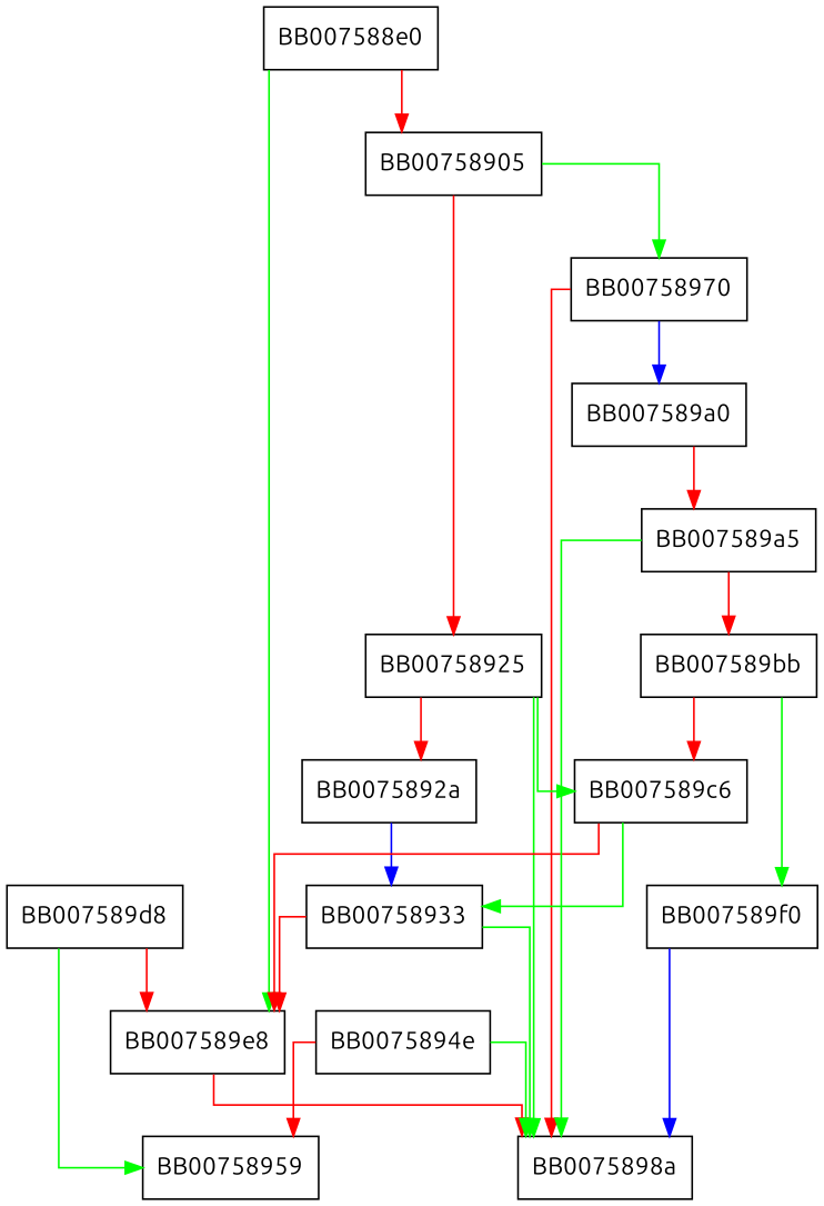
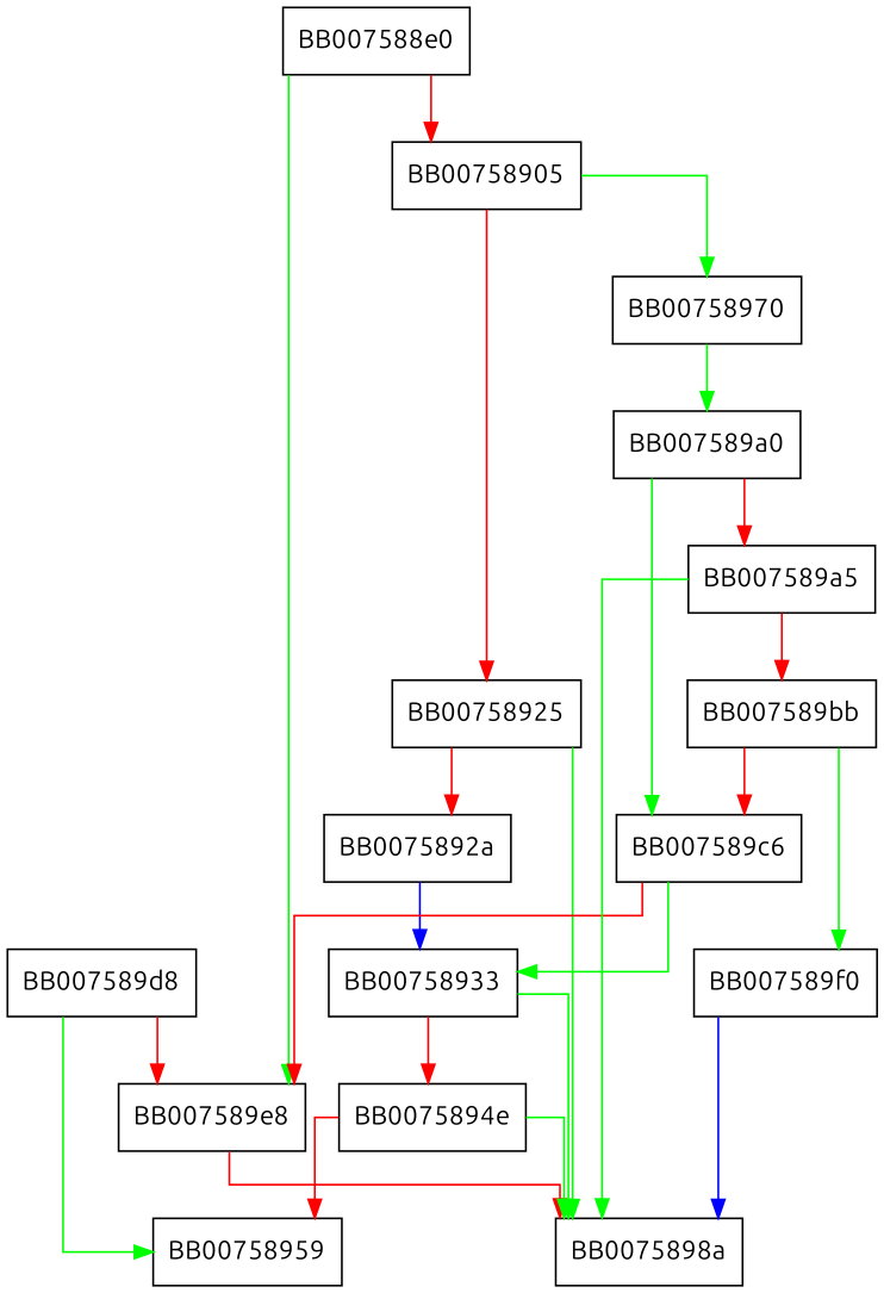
  digraph {
    fontname=Ubuntu
    splines=ortho
    node [fontname=Ubuntu shape=box]
    edge [color=red fontname=Ubuntu]
    BB007588e0
    BB00758905
    BB007589e8
    BB00758970
    BB00758925
    BB0075898a
    BB007589a0
    BB0075892a
    BB007589c6
    BB007589a5
    BB00758933
    BB0075894e
    BB00758959
    BB007589bb
    BB007589d8
    BB007589f0
    BB007588e0 -> BB00758905
    BB007588e0 -> BB007589e8 [color=green]
    BB00758905 -> BB00758970 [color=green]
    BB00758905 -> BB00758925
    BB007589e8 -> BB0075898a
-   BB00758970 -> BB0075898a
-   BB00758970 -> BB007589a0 [color=blue]
+   BB00758970 -> BB007589a0 [color=green]
    BB00758925 -> BB0075898a [color=green]
    BB00758925 -> BB0075892a
-   BB00758925 -> BB007589c6 [color=green]
+   BB007589a0 -> BB007589c6 [color=green]
    BB007589a0 -> BB007589a5
    BB0075892a -> BB00758933 [color=blue]
    BB007589c6 -> BB007589e8
    BB007589c6 -> BB00758933 [color=green]
    BB007589a5 -> BB0075898a [color=green]
    BB007589a5 -> BB007589bb
    BB00758933 -> BB0075898a [color=green]
-   BB00758933 -> BB007589e8
+   BB00758933 -> BB0075894e
    BB0075894e -> BB0075898a [color=green]
    BB0075894e -> BB00758959
    BB007589bb -> BB007589c6
    BB007589bb -> BB007589f0 [color=green]
    BB007589d8 -> BB007589e8
    BB007589d8 -> BB00758959 [color=green]
    BB007589f0 -> BB0075898a [color=blue]
  }
